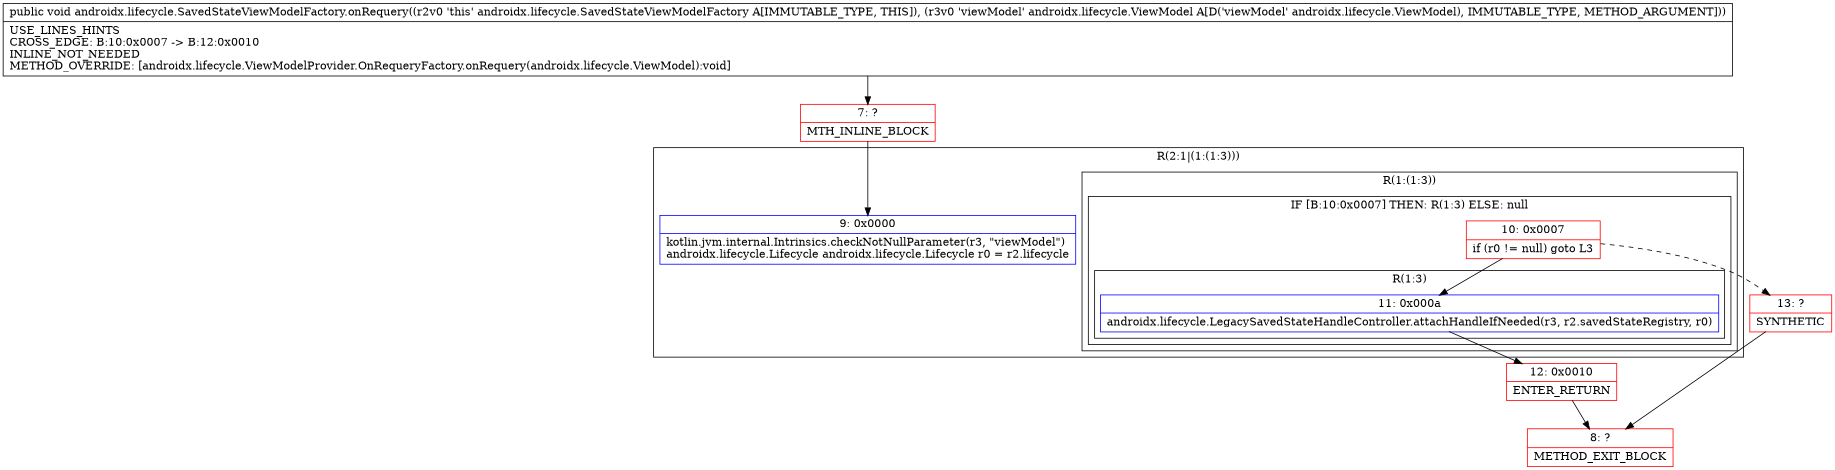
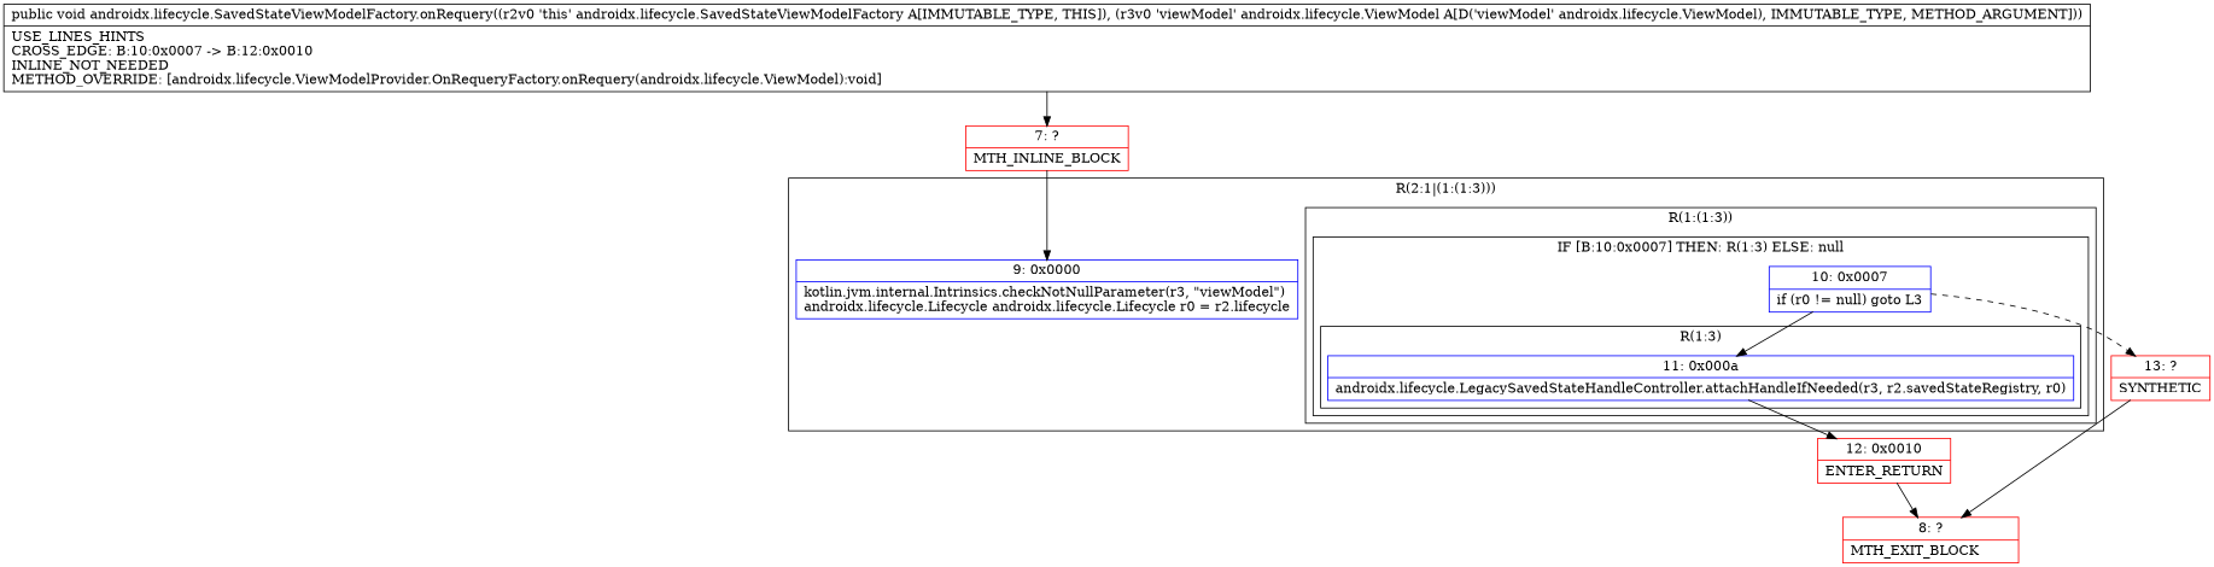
  digraph {
    node [color=red shape=record]
    n1 [color=blue label="{11\:\ 0x000a|androidx.lifecycle.LegacySavedStateHandleController.attachHandleIfNeeded(r3, r2.savedStateRegistry, r0)\l}"]
-   n2 [label="{10\:\ 0x0007|if (r0 != null) goto L3\l}"]
+   n2 [color=blue label="{10\:\ 0x0007|if (r0 != null) goto L3\l}"]
    n3 [color=blue label="{9\:\ 0x0000|kotlin.jvm.internal.Intrinsics.checkNotNullParameter(r3, \"viewModel\")\landroidx.lifecycle.Lifecycle androidx.lifecycle.Lifecycle r0 = r2.lifecycle\l}"]
    n4 [label="{12\:\ 0x0010|ENTER_RETURN\l}"]
    n5 [label="{13\:\ ?|SYNTHETIC\l}"]
-   n6 [label="{8\:\ ?|METHOD_EXIT_BLOCK\l}"]
+   n6 [label="{8\:\ ?|MTH_EXIT_BLOCK\l}"]
    n7 [label="{7\:\ ?|MTH_INLINE_BLOCK\l}"]
    n8 [label="{public void androidx.lifecycle.SavedStateViewModelFactory.onRequery((r2v0 'this' androidx.lifecycle.SavedStateViewModelFactory A[IMMUTABLE_TYPE, THIS]), (r3v0 'viewModel' androidx.lifecycle.ViewModel A[D('viewModel' androidx.lifecycle.ViewModel), IMMUTABLE_TYPE, METHOD_ARGUMENT]))  | USE_LINES_HINTS\lCROSS_EDGE: B:10:0x0007 \-\> B:12:0x0010\lINLINE_NOT_NEEDED\lMETHOD_OVERRIDE: [androidx.lifecycle.ViewModelProvider.OnRequeryFactory.onRequery(androidx.lifecycle.ViewModel):void]\l}" color=""]
    subgraph cluster_1 {
      label="R(2:1|(1:(1:3)))"
      n3
      subgraph cluster_2 {
        label="R(1:(1:3))"
        subgraph cluster_3 {
          label="IF [B:10:0x0007] THEN: R(1:3) ELSE: null"
          n2
          subgraph cluster_4 {
            label="R(1:3)"
            n1
          }
        }
      }
    }
    n1 -> n4
    n2 -> n1
    n2 -> n5 [style=dashed]
    n4 -> n6
    n5 -> n6
    n7 -> n3
    n8 -> n7
  }
